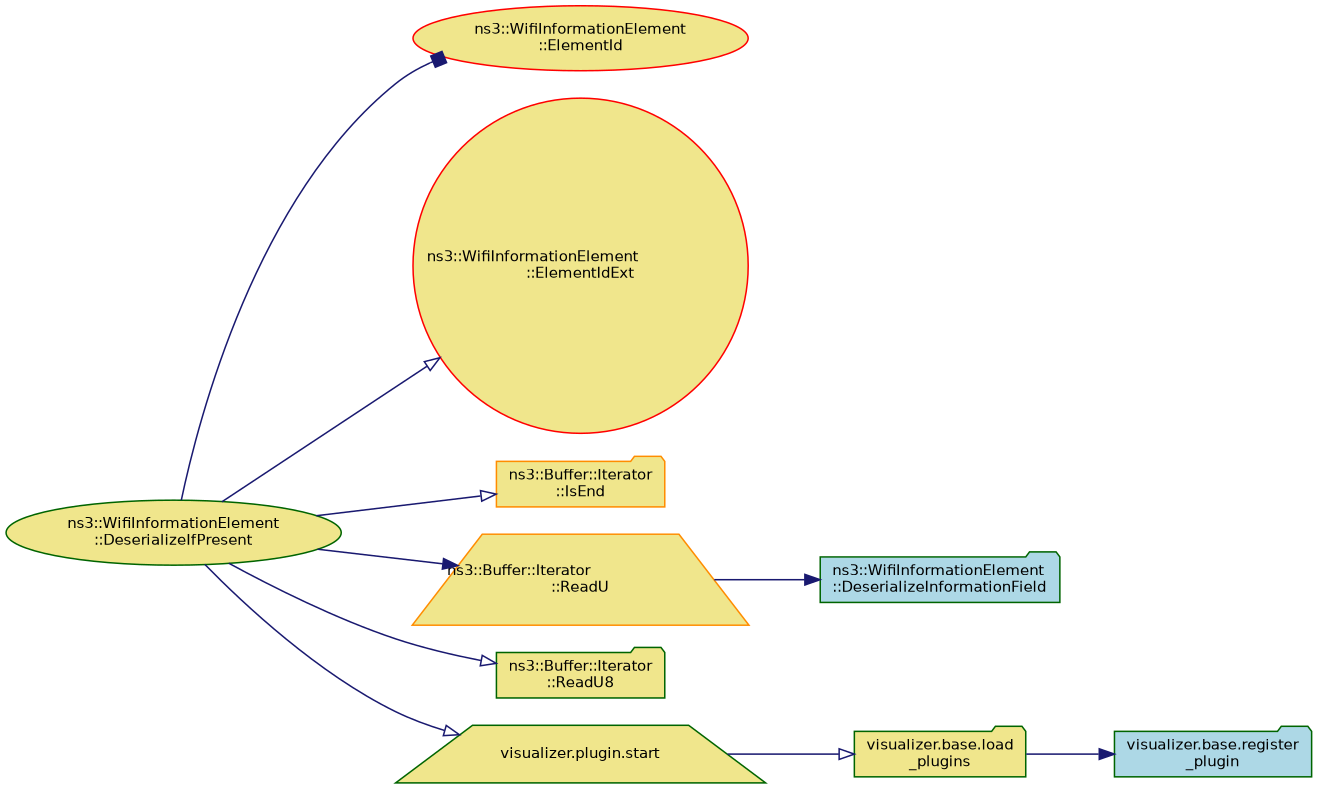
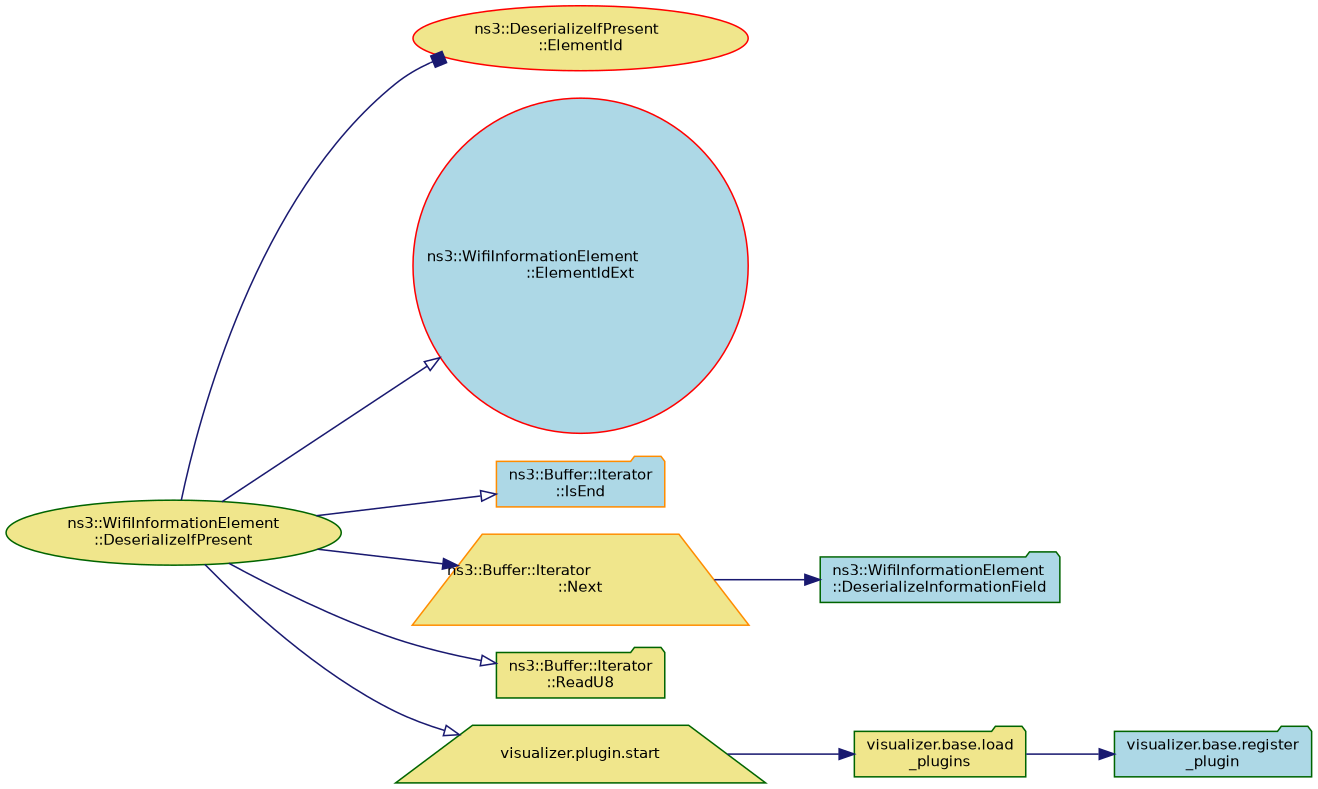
  digraph {
    rankdir=LR
    node [color=darkgreen fillcolor=khaki fontname=Helvetica fontsize=10 shape=folder style=filled]
    edge [arrowhead=onormal color=midnightblue fontname=Helvetica fontsize=10 labelfontname=Helvetica labelfontsize=10 style=solid]
    n1 [fontcolor=black height=0.2 label="ns3::WifiInformationElement\l::DeserializeIfPresent" shape=ellipse width=0.4]
-   n2 [color=red height=0.2 label="ns3::WifiInformationElement\l::ElementId" shape=ellipse width=0.4]
-   n3 [color=red height=0.2 label="ns3::WifiInformationElement\l::ElementIdExt" shape=circle width=0.4]
-   n4 [color=darkorange height=0.2 label="ns3::Buffer::Iterator\l::IsEnd" width=0.4]
-   n5 [color=darkorange height=0.2 label="ns3::Buffer::Iterator\l::ReadU" shape=trapezium width=0.4]
+   n2 [color=red height=0.2 label="ns3::DeserializeIfPresent\l::ElementId" shape=ellipse width=0.4]
+   n3 [color=red fillcolor=lightblue height=0.2 label="ns3::WifiInformationElement\l::ElementIdExt" shape=circle width=0.4]
+   n4 [color=darkorange fillcolor=lightblue height=0.2 label="ns3::Buffer::Iterator\l::IsEnd" width=0.4]
+   n5 [color=darkorange height=0.2 label="ns3::Buffer::Iterator\l::Next" shape=trapezium width=0.4]
    n6 [height=0.2 label="ns3::Buffer::Iterator\l::ReadU8" width=0.4]
    n7 [height=0.2 label="visualizer.plugin.start" shape=trapezium width=0.4]
    n8 [fillcolor=lightblue height=0.2 label="ns3::WifiInformationElement\l::DeserializeInformationField" width=0.4]
    n9 [height=0.2 label="visualizer.base.load\l_plugins" width=0.4]
    n10 [fillcolor=lightblue height=0.2 label="visualizer.base.register\l_plugin" width=0.4]
    n1 -> n2 [arrowhead=box]
    n1 -> n3
    n1 -> n4
    n1 -> n5 [arrowhead=normal]
    n1 -> n6
    n1 -> n7
    n5 -> n8 [arrowhead=normal]
-   n7 -> n9
+   n7 -> n9 [arrowhead=normal]
    n9 -> n10 [arrowhead=normal]
  }
